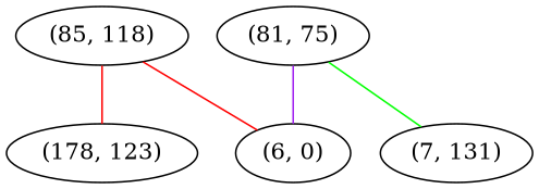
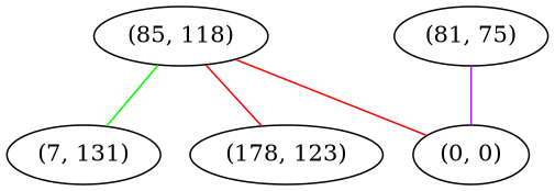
  graph {
    edge [color=red weight=1]
    "(85, 118)"
    "(7, 131)"
    n3 [label="(178, 123)"]
-   "(0, 0)" [label="(6, 0)"]
+   "(0, 0)"
    "(81, 75)"
-   "(81, 75)" -- "(7, 131)" [color=green weight=2]
+   "(85, 118)" -- "(7, 131)" [color=green weight=2]
    "(85, 118)" -- n3
    "(85, 118)" -- "(0, 0)"
    "(81, 75)" -- "(0, 0)" [color=purple weight=4]
  }
